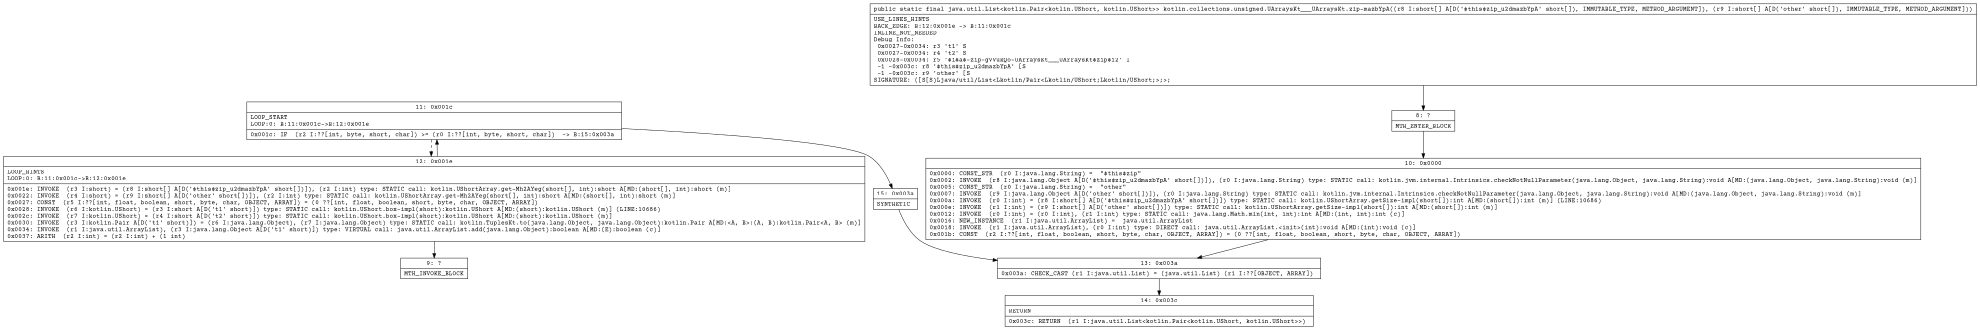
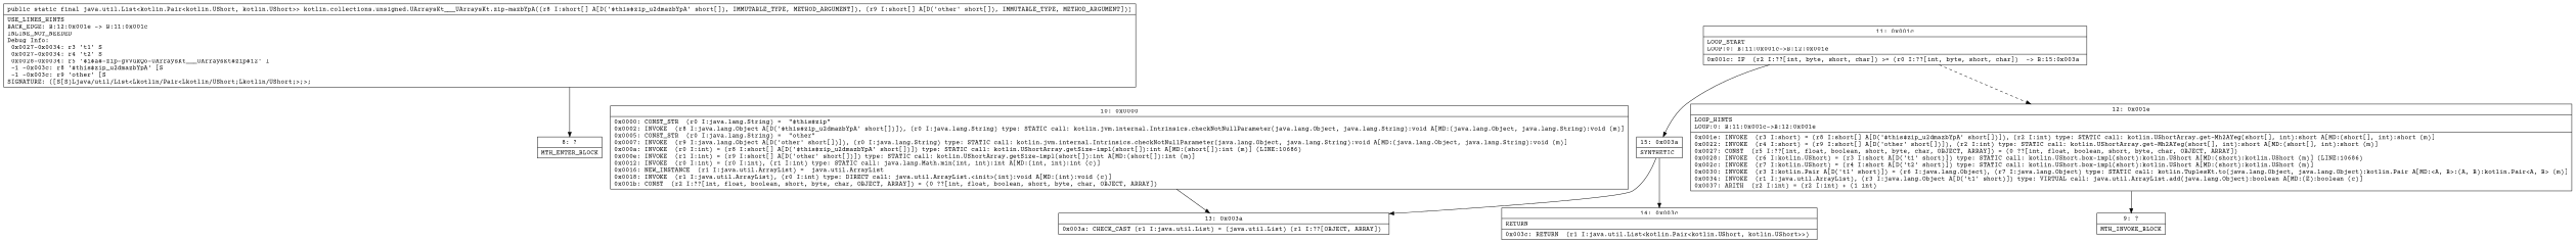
  digraph {
    fontname="Courier Prime"
    node [fontname="Courier Prime" shape=record]
    edge [fontname="Courier Prime"]
    n1 [label="{8\:\ ?|MTH_ENTER_BLOCK\l}"]
    n2 [label="{10\:\ 0x0000|0x0000: CONST_STR  (r0 I:java.lang.String) =  \"$this$zip\" \l0x0002: INVOKE  (r8 I:java.lang.Object A[D('$this$zip_u2dmazbYpA' short[])]), (r0 I:java.lang.String) type: STATIC call: kotlin.jvm.internal.Intrinsics.checkNotNullParameter(java.lang.Object, java.lang.String):void A[MD:(java.lang.Object, java.lang.String):void (m)]\l0x0005: CONST_STR  (r0 I:java.lang.String) =  \"other\" \l0x0007: INVOKE  (r9 I:java.lang.Object A[D('other' short[])]), (r0 I:java.lang.String) type: STATIC call: kotlin.jvm.internal.Intrinsics.checkNotNullParameter(java.lang.Object, java.lang.String):void A[MD:(java.lang.Object, java.lang.String):void (m)]\l0x000a: INVOKE  (r0 I:int) = (r8 I:short[] A[D('$this$zip_u2dmazbYpA' short[])]) type: STATIC call: kotlin.UShortArray.getSize\-impl(short[]):int A[MD:(short[]):int (m)] (LINE:10686)\l0x000e: INVOKE  (r1 I:int) = (r9 I:short[] A[D('other' short[])]) type: STATIC call: kotlin.UShortArray.getSize\-impl(short[]):int A[MD:(short[]):int (m)]\l0x0012: INVOKE  (r0 I:int) = (r0 I:int), (r1 I:int) type: STATIC call: java.lang.Math.min(int, int):int A[MD:(int, int):int (c)]\l0x0016: NEW_INSTANCE  (r1 I:java.util.ArrayList) =  java.util.ArrayList \l0x0018: INVOKE  (r1 I:java.util.ArrayList), (r0 I:int) type: DIRECT call: java.util.ArrayList.\<init\>(int):void A[MD:(int):void (c)]\l0x001b: CONST  (r2 I:??[int, float, boolean, short, byte, char, OBJECT, ARRAY]) = (0 ??[int, float, boolean, short, byte, char, OBJECT, ARRAY]) \l}"]
    n3 [label="{13\:\ 0x003a|0x003a: CHECK_CAST (r1 I:java.util.List) = (java.util.List) (r1 I:??[OBJECT, ARRAY]) \l}"]
    n4 [label="{11\:\ 0x001c|LOOP_START\lLOOP:0: B:11:0x001c\-\>B:12:0x001e\l|0x001c: IF  (r2 I:??[int, byte, short, char]) \>= (r0 I:??[int, byte, short, char])  \-\> B:15:0x003a \l}"]
    n5 [label="{12\:\ 0x001e|LOOP_HINTS\lLOOP:0: B:11:0x001c\-\>B:12:0x001e\l|0x001e: INVOKE  (r3 I:short) = (r8 I:short[] A[D('$this$zip_u2dmazbYpA' short[])]), (r2 I:int) type: STATIC call: kotlin.UShortArray.get\-Mh2AYeg(short[], int):short A[MD:(short[], int):short (m)]\l0x0022: INVOKE  (r4 I:short) = (r9 I:short[] A[D('other' short[])]), (r2 I:int) type: STATIC call: kotlin.UShortArray.get\-Mh2AYeg(short[], int):short A[MD:(short[], int):short (m)]\l0x0027: CONST  (r5 I:??[int, float, boolean, short, byte, char, OBJECT, ARRAY]) = (0 ??[int, float, boolean, short, byte, char, OBJECT, ARRAY]) \l0x0028: INVOKE  (r6 I:kotlin.UShort) = (r3 I:short A[D('t1' short)]) type: STATIC call: kotlin.UShort.box\-impl(short):kotlin.UShort A[MD:(short):kotlin.UShort (m)] (LINE:10686)\l0x002c: INVOKE  (r7 I:kotlin.UShort) = (r4 I:short A[D('t2' short)]) type: STATIC call: kotlin.UShort.box\-impl(short):kotlin.UShort A[MD:(short):kotlin.UShort (m)]\l0x0030: INVOKE  (r3 I:kotlin.Pair A[D('t1' short)]) = (r6 I:java.lang.Object), (r7 I:java.lang.Object) type: STATIC call: kotlin.TuplesKt.to(java.lang.Object, java.lang.Object):kotlin.Pair A[MD:\<A, B\>:(A, B):kotlin.Pair\<A, B\> (m)]\l0x0034: INVOKE  (r1 I:java.util.ArrayList), (r3 I:java.lang.Object A[D('t1' short)]) type: VIRTUAL call: java.util.ArrayList.add(java.lang.Object):boolean A[MD:(E):boolean (c)]\l0x0037: ARITH  (r2 I:int) = (r2 I:int) + (1 int) \l}"]
    n6 [label="{15\:\ 0x003a|SYNTHETIC\l}"]
    n7 [label="{9\:\ ?|MTH_INVOKE_BLOCK\l}"]
    n8 [label="{14\:\ 0x003c|RETURN\l|0x003c: RETURN  (r1 I:java.util.List\<kotlin.Pair\<kotlin.UShort, kotlin.UShort\>\>) \l}"]
    n9 [label="{public static final java.util.List\<kotlin.Pair\<kotlin.UShort, kotlin.UShort\>\> kotlin.collections.unsigned.UArraysKt___UArraysKt.zip\-mazbYpA((r8 I:short[] A[D('$this$zip_u2dmazbYpA' short[]), IMMUTABLE_TYPE, METHOD_ARGUMENT]), (r9 I:short[] A[D('other' short[]), IMMUTABLE_TYPE, METHOD_ARGUMENT]))  | USE_LINES_HINTS\lBACK_EDGE: B:12:0x001e \-\> B:11:0x001c\lINLINE_NOT_NEEDED\lDebug Info:\l  0x0027\-0x0034: r3 't1' S\l  0x0027\-0x0034: r4 't2' S\l  0x0028\-0x0034: r5 '$i$a$\-zip\-gVVukQo\-UArraysKt___UArraysKt$zip$12' I\l  \-1 \-0x003c: r8 '$this$zip_u2dmazbYpA' [S\l  \-1 \-0x003c: r9 'other' [S\lSIGNATURE: ([S[S)Ljava\/util\/List\<Lkotlin\/Pair\<Lkotlin\/UShort;Lkotlin\/UShort;\>;\>;\l}"]
-   n1 -> n2
    n2 -> n3
-   n3 -> n8
+   n6 -> n8
    n4 -> n5 [style=dashed]
    n4 -> n6
-   n5 -> n4
    n5 -> n7
    n6 -> n3
    n9 -> n1
  }
